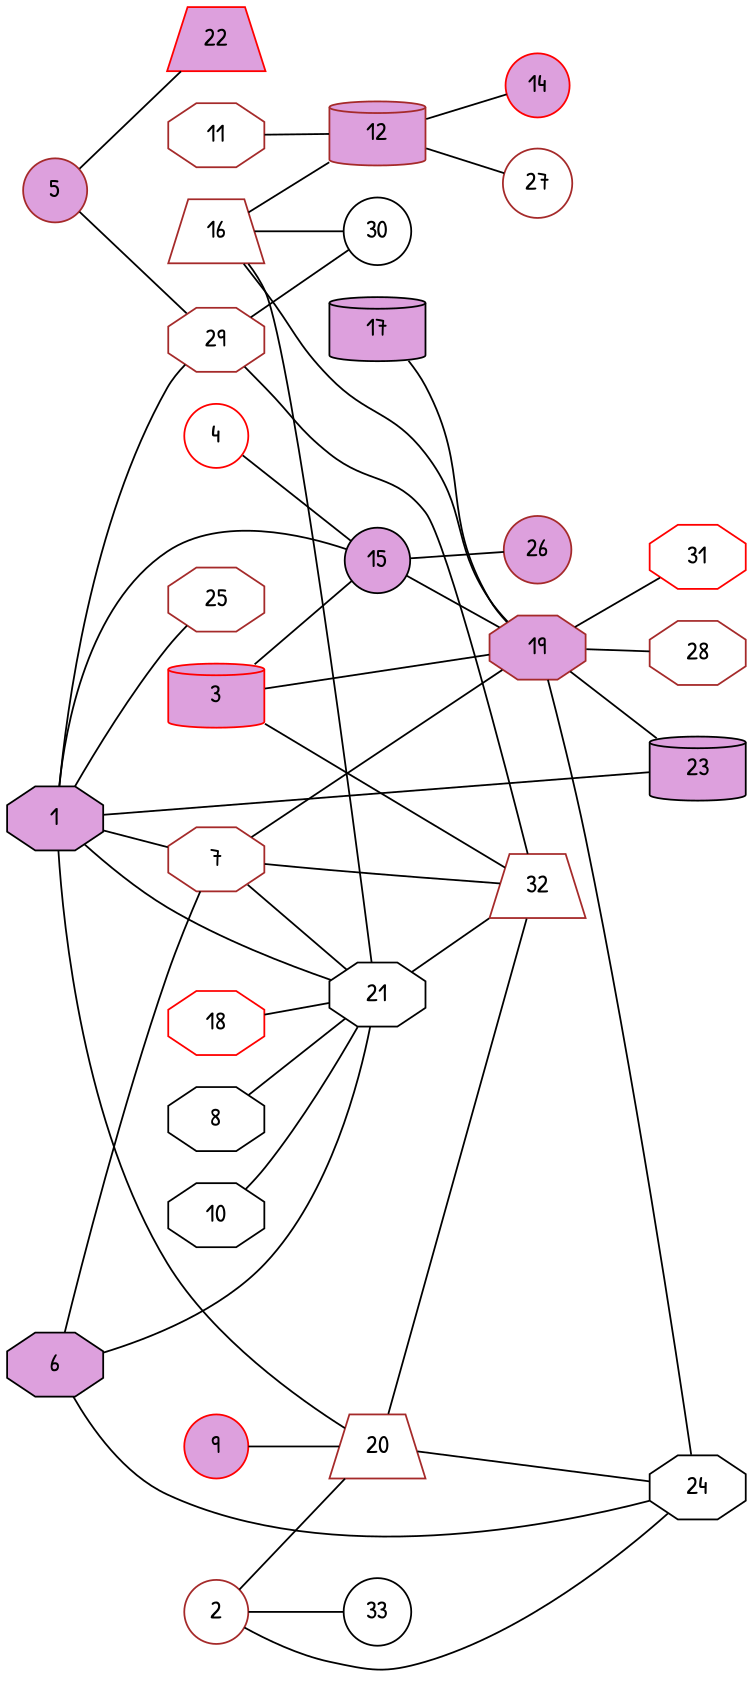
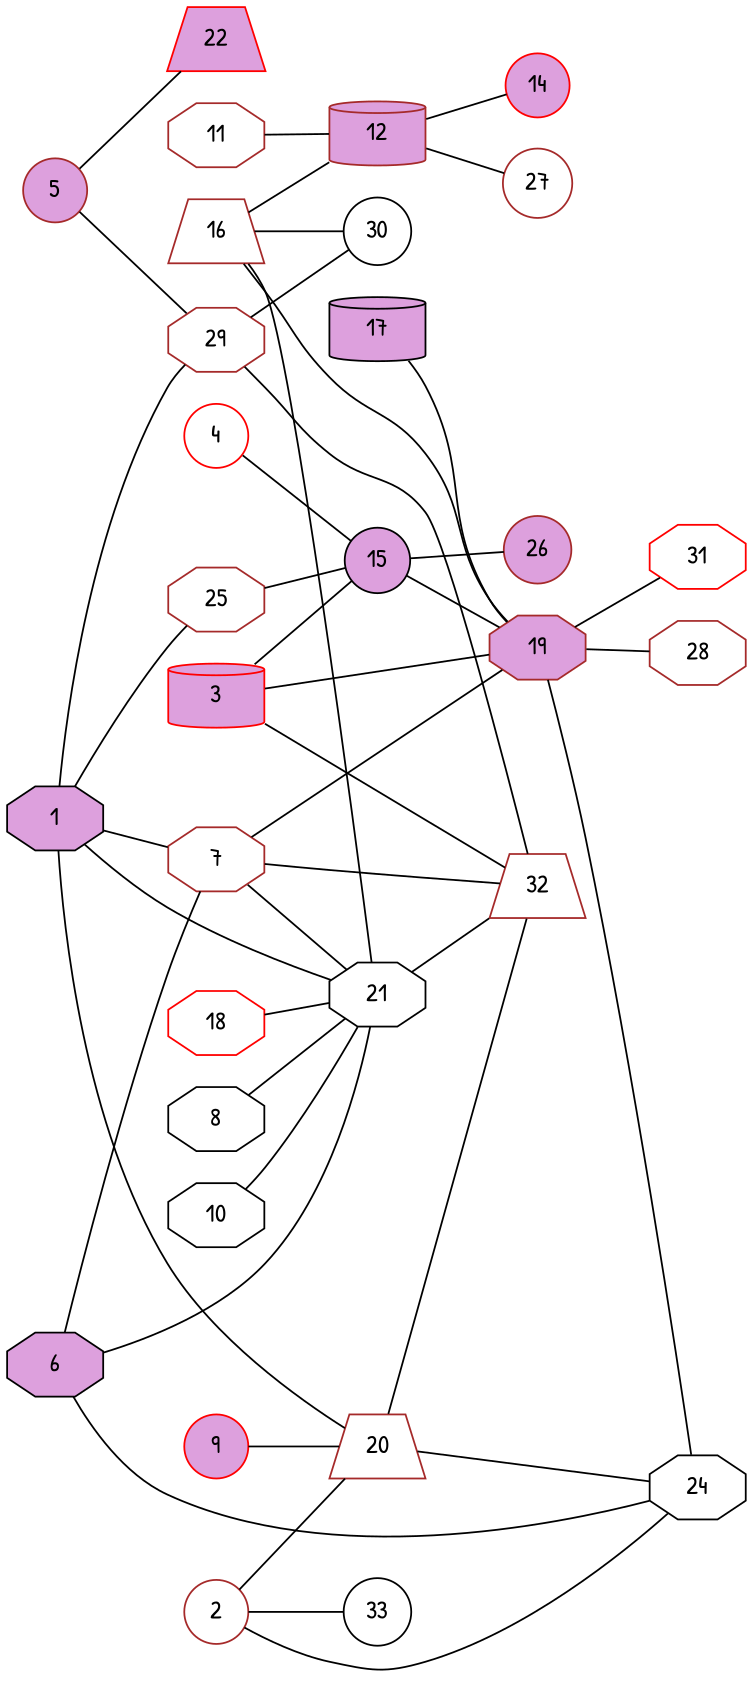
  graph {
    fontname="Patrick Hand"
    rankdir=LR
    node [color=brown fillcolor=white fontname="Patrick Hand" shape=octagon style=filled]
    edge [fontname="Patrick Hand" weight=1.0]
    1 [color=black fillcolor=plum]
    7
    15 [color=black fillcolor=plum shape=circle]
    20 [shape=trapezium]
    21 [color=black]
-   23 [color=black fillcolor=plum shape=cylinder]
    25
    29
    19 [fillcolor=plum]
    32 [shape=trapezium]
    12 [fillcolor=plum shape=cylinder]
    14 [color=red fillcolor=plum shape=circle]
    27 [shape=circle]
    26 [fillcolor=plum shape=circle]
    24 [color=black]
    30 [color=black shape=circle]
    2 [shape=circle]
    n18 [color=black label=33 shape=circle]
    3 [color=red fillcolor=plum shape=cylinder]
    28
    31 [color=red]
    4 [color=red shape=circle]
    5 [fillcolor=plum shape=circle]
    22 [color=red fillcolor=plum shape=trapezium]
    6 [color=black fillcolor=plum]
    8 [color=black]
    9 [color=red fillcolor=plum shape=circle]
    10 [color=black]
    11
    16 [shape=trapezium]
    17 [color=black fillcolor=plum shape=cylinder]
    18 [color=red]
    1 -- 7
-   1 -- 15
+   25 -- 15
    1 -- 20
    1 -- 21 [weight=2.0]
-   1 -- 23
    1 -- 25
    1 -- 29
    7 -- 21
    7 -- 19
    7 -- 32
    15 -- 19
    15 -- 26
    20 -- 32
    20 -- 24
    21 -- 32
    29 -- 32 [weight=2.0]
    29 -- 30
-   19 -- 23
    19 -- 24
    19 -- 28
    19 -- 31
    12 -- 14
    12 -- 27
    2 -- 20
    2 -- 24
    2 -- n18
    3 -- 15
    3 -- 19
    3 -- 32
    4 -- 15
    5 -- 29
    5 -- 22
    6 -- 7
    6 -- 21
    6 -- 24
    8 -- 21
    9 -- 20
    10 -- 21
    11 -- 12
    16 -- 21
    16 -- 19
    16 -- 12 [weight=2.0]
    16 -- 30
    17 -- 19
    18 -- 21
  }
